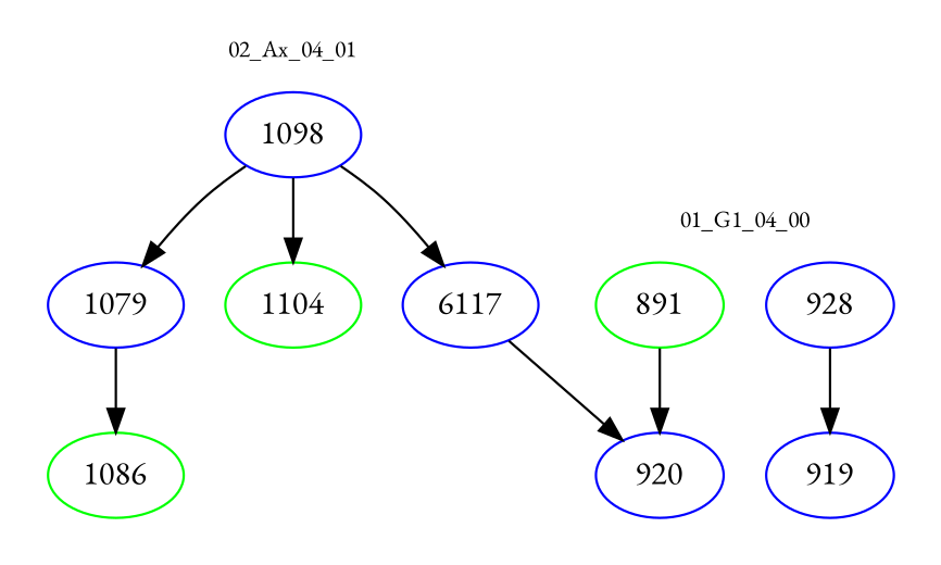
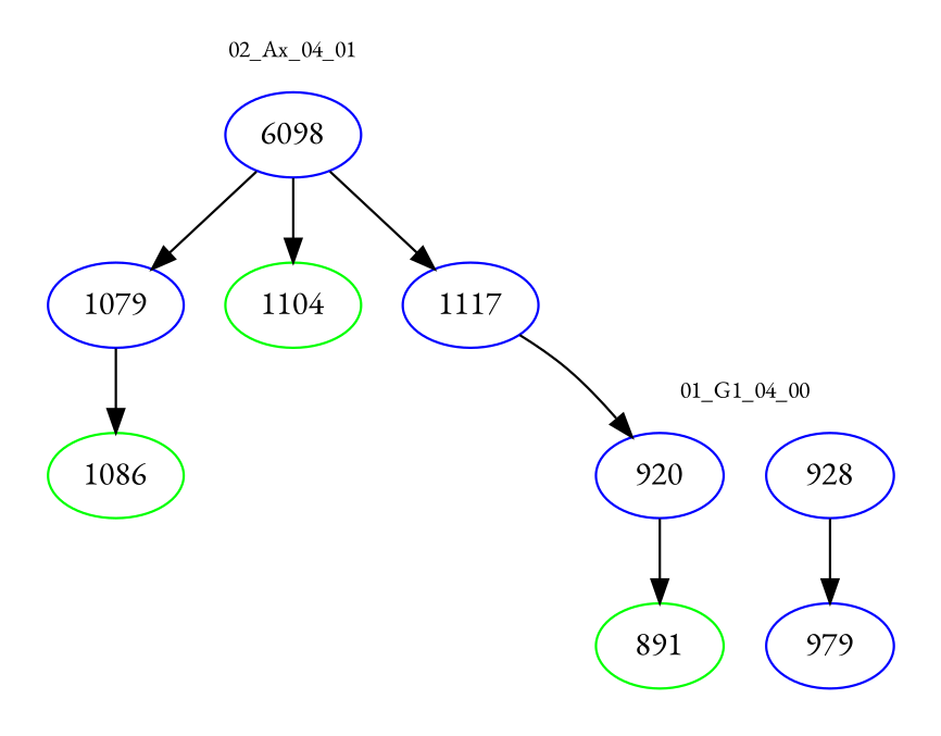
  digraph {
    fontname="EB Garamond"
    node [color=blue fontname="EB Garamond"]
    edge [color=black fontname="EB Garamond"]
-   n1 [label=1098]
+   n1 [label=6098]
    n2 [label=1079]
    n3 [color=green label=1104]
-   n4 [label=6117]
+   n4 [label=1117]
    n5 [color=green label=1086]
    n6 [label=928]
    n7 [label=920]
-   n8 [label=919]
+   n8 [label=979]
    n9 [color=green label=891]
    subgraph cluster_1 {
      color=white
      fontsize=10
      label="02_Ax_04_01"
      n1
      n2
      n3
      n4
      n5
    }
    subgraph cluster_2 {
      color=white
      fontsize=10
      label="01_G1_04_00"
      n6
      n7
      n8
      n9
    }
    n1 -> n2
    n1 -> n3
    n1 -> n4
    n2 -> n5
    n4 -> n7
    n6 -> n8
-   n9 -> n7
+   n7 -> n9
  }
